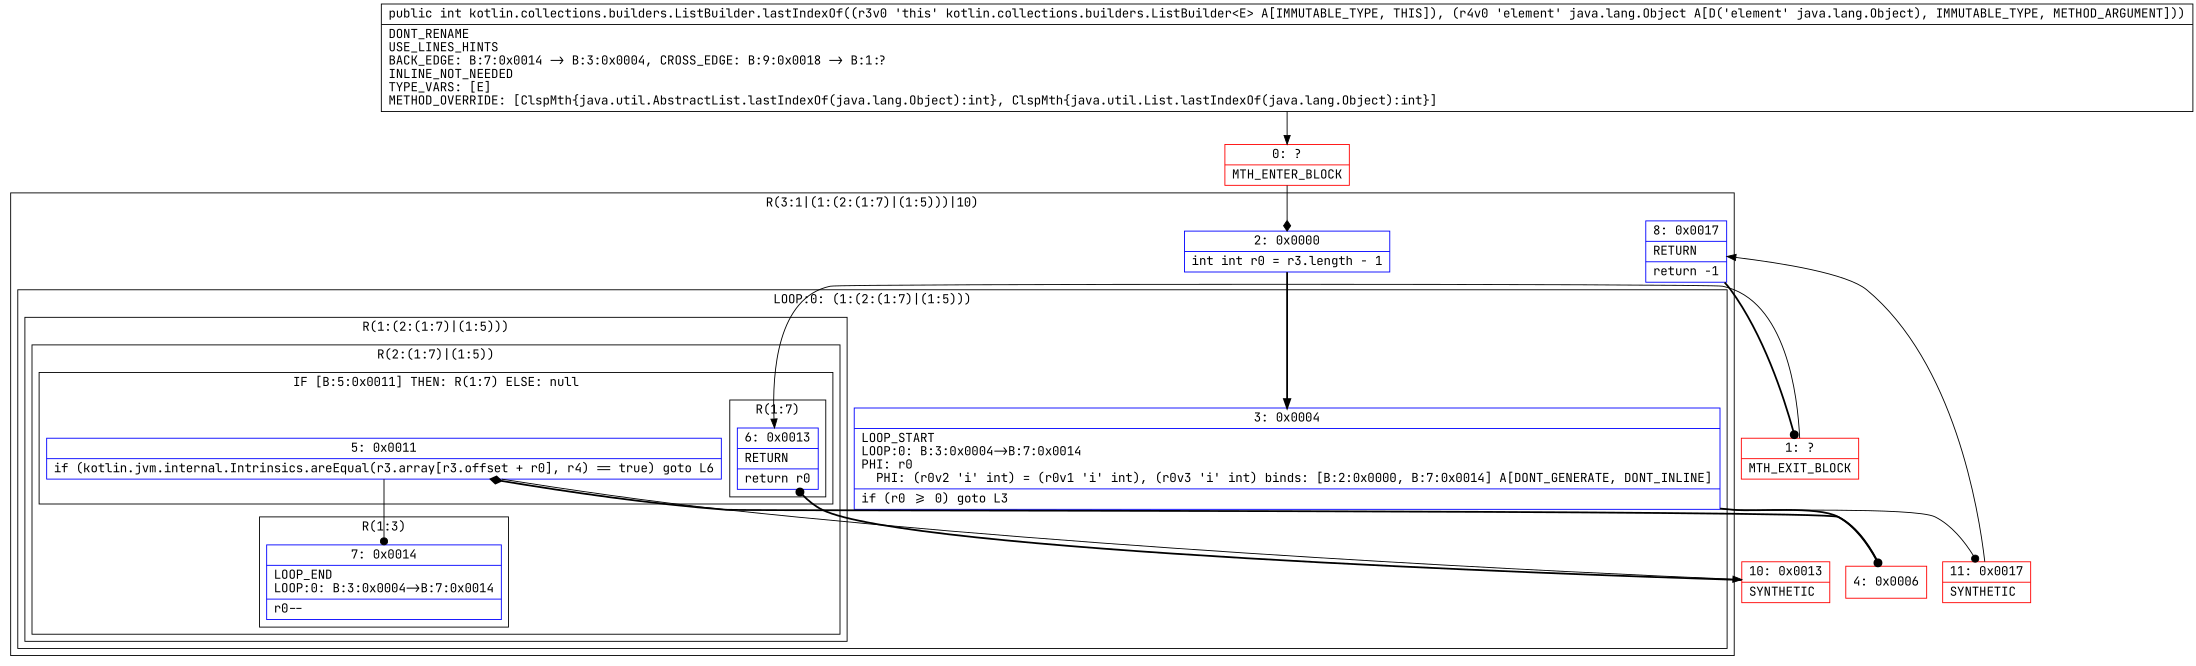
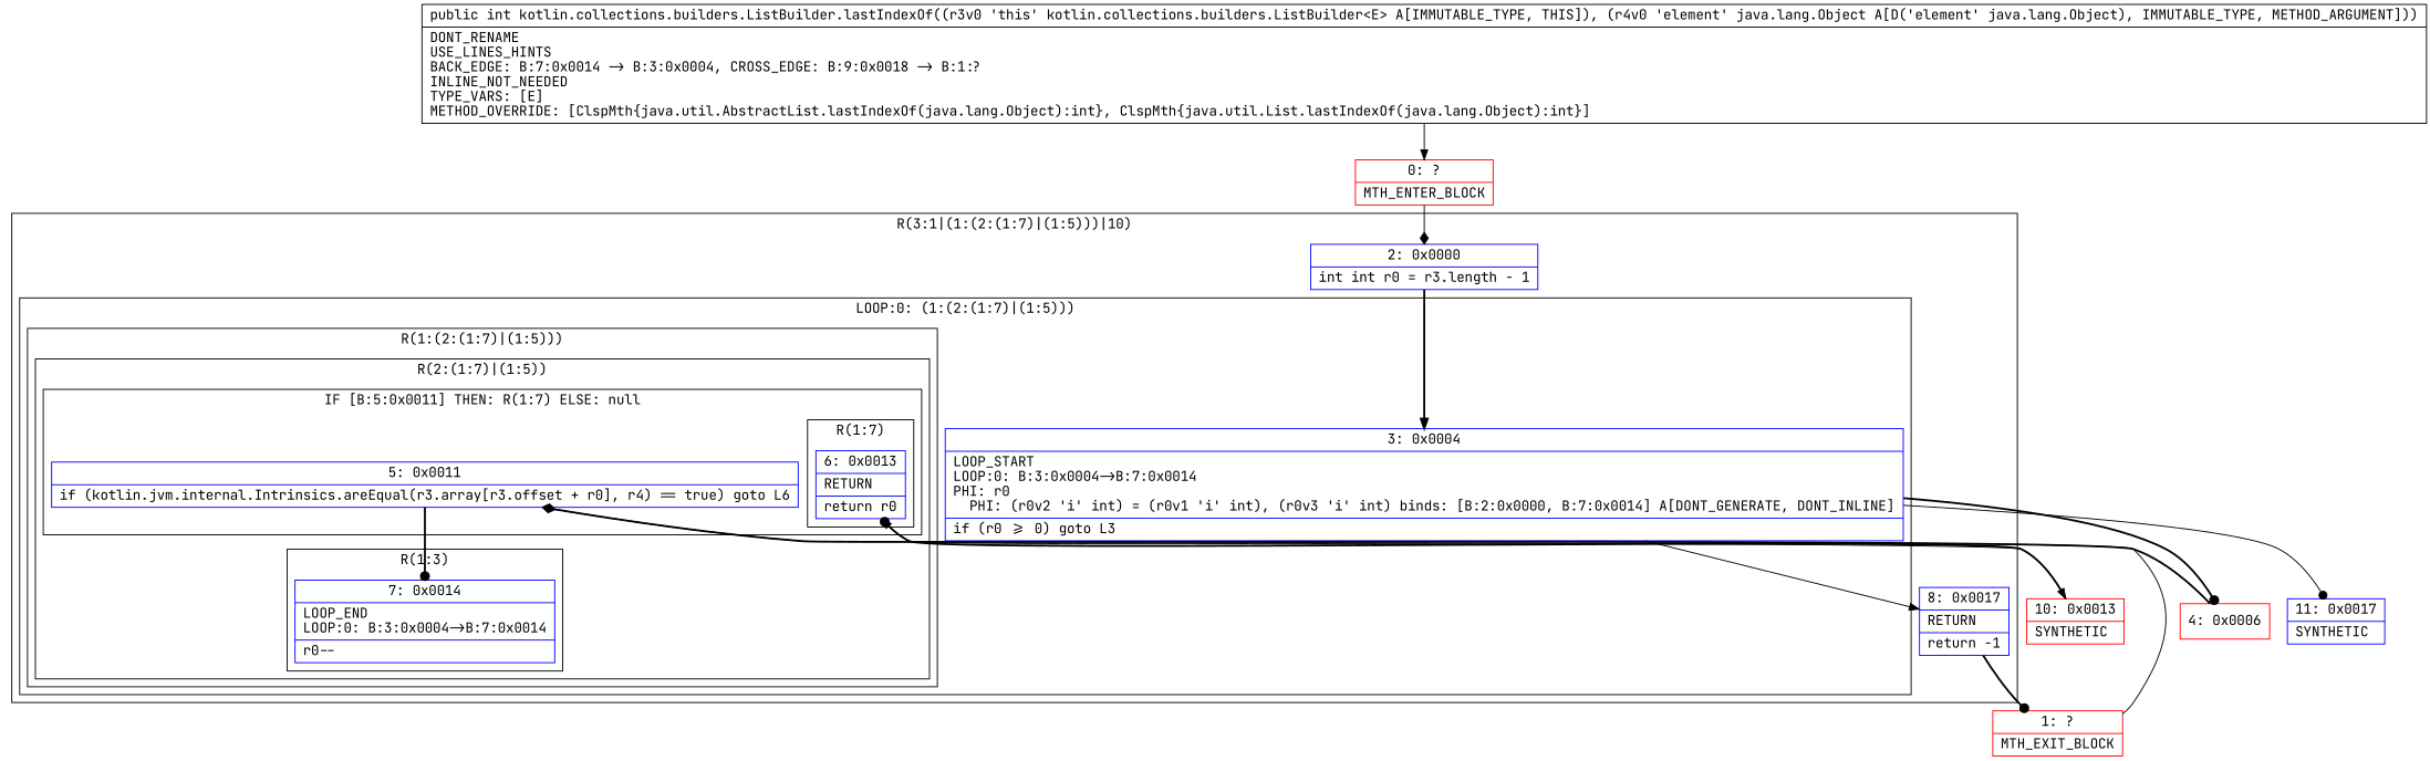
  digraph {
    fontname="JetBrains Mono"
    node [color=blue fontname="JetBrains Mono" shape=record]
    edge [arrowhead=dot fontname="JetBrains Mono" style=solid]
    n1 [label="{6\:\ 0x0013|RETURN\l|return r0\l}"]
    n2 [label="{5\:\ 0x0011|if (kotlin.jvm.internal.Intrinsics.areEqual(r3.array[r3.offset + r0], r4) == true) goto L6\l}"]
    n3 [label="{7\:\ 0x0014|LOOP_END\lLOOP:0: B:3:0x0004\-\>B:7:0x0014\l|r0\-\-\l}"]
    n4 [label="{3\:\ 0x0004|LOOP_START\lLOOP:0: B:3:0x0004\-\>B:7:0x0014\lPHI: r0 \l  PHI: (r0v2 'i' int) = (r0v1 'i' int), (r0v3 'i' int) binds: [B:2:0x0000, B:7:0x0014] A[DONT_GENERATE, DONT_INLINE]\l|if (r0 \>= 0) goto L3\l}"]
    n5 [label="{2\:\ 0x0000|int int r0 = r3.length \- 1\l}"]
    n6 [label="{8\:\ 0x0017|RETURN\l|return \-1\l}"]
    n7 [color=red label="{10\:\ 0x0013|SYNTHETIC\l}"]
    n8 [color=red label="{4\:\ 0x0006}"]
-   n9 [color=red label="{11\:\ 0x0017|SYNTHETIC\l}"]
+   n9 [label="{11\:\ 0x0017|SYNTHETIC\l}"]
    n10 [color=red label="{1\:\ ?|MTH_EXIT_BLOCK\l}"]
    n11 [color=red label="{0\:\ ?|MTH_ENTER_BLOCK\l}"]
    n12 [label="{public int kotlin.collections.builders.ListBuilder.lastIndexOf((r3v0 'this' kotlin.collections.builders.ListBuilder\<E\> A[IMMUTABLE_TYPE, THIS]), (r4v0 'element' java.lang.Object A[D('element' java.lang.Object), IMMUTABLE_TYPE, METHOD_ARGUMENT]))  | DONT_RENAME\lUSE_LINES_HINTS\lBACK_EDGE: B:7:0x0014 \-\> B:3:0x0004, CROSS_EDGE: B:9:0x0018 \-\> B:1:?\lINLINE_NOT_NEEDED\lTYPE_VARS: [E]\lMETHOD_OVERRIDE: [ClspMth\{java.util.AbstractList.lastIndexOf(java.lang.Object):int\}, ClspMth\{java.util.List.lastIndexOf(java.lang.Object):int\}]\l}" color=""]
    subgraph cluster_1 {
      label="R(3:1|(1:(2:(1:7)|(1:5)))|10)"
      n5
      n6
      subgraph cluster_2 {
        label="LOOP:0: (1:(2:(1:7)|(1:5)))"
        n4
        subgraph cluster_3 {
          label="R(1:(2:(1:7)|(1:5)))"
          subgraph cluster_4 {
            label="R(2:(1:7)|(1:5))"
            subgraph cluster_5 {
              label="IF [B:5:0x0011] THEN: R(1:7) ELSE: null"
              n2
              subgraph cluster_6 {
                label="R(1:7)"
                n1
              }
            }
            subgraph cluster_7 {
              label="R(1:3)"
              n3
            }
          }
        }
      }
    }
-   n2 -> n3
+   n2 -> n3 [style=bold]
    n2 -> n7 [arrowhead=normal]
    n4 -> n8 [style=bold]
    n4 -> n9
    n5 -> n4 [arrowhead=normal style=bold]
    n6 -> n10 [style=bold]
    n7 -> n1 [style=bold]
    n8 -> n2 [arrowhead=diamond style=bold]
-   n9 -> n6 [arrowhead=normal]
+   n4 -> n6 [arrowhead=normal]
    n10 -> n1 [arrowhead=normal]
    n11 -> n5 [arrowhead=diamond]
    n12 -> n11 [arrowhead=normal]
  }
